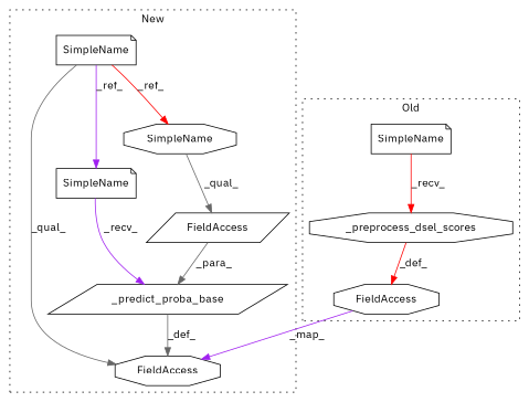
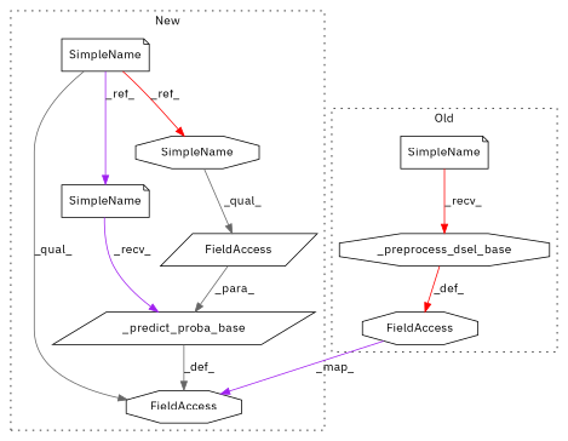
  digraph {
    fontname="IBM Plex Sans"
    node [a=42 l=4 s=513 shape=octagon fontname="IBM Plex Sans"]
    edge [color=gray40 fontname="IBM Plex Sans"]
-   n1 [a=32 l=25 label=_preprocess_dsel_scores s=536]
+   n1 [a=32 l=25 label=_preprocess_dsel_base s=536]
    n2 [a=22 l=17 label=FieldAccess]
    n3 [label=SimpleName s=531 shape=note]
    n4 [a=32 l="20,1" label=_predict_proba_base s="536,571" shape=parallelogram]
    n5 [label=SimpleName s=415 shape=note]
    n6 [a=22 l=15 label=FieldAccess s=556 shape=parallelogram]
    n7 [a=22 l=17 label=FieldAccess]
    n8 [label=SimpleName s=531 shape=note]
    n9 [label=SimpleName s=556]
    subgraph cluster_1 {
      label=Old
      style=dotted
      n1
      n2
      n3
    }
    subgraph cluster_2 {
      label=New
      style=dotted
      n4
      n5
      n6
      n7
      n8
      n9
    }
    n1 -> n2 [label=_def_ color=red]
    n2 -> n7 [label=_map_ color=purple]
    n3 -> n1 [label=_recv_ color=red]
    n4 -> n7 [label=_def_]
    n5 -> n7 [label=_qual_]
    n5 -> n8 [label=_ref_ color=purple]
    n5 -> n9 [label=_ref_ color=red]
    n6 -> n4 [label=_para_]
    n8 -> n4 [label=_recv_ color=purple]
    n9 -> n6 [label=_qual_]
  }
